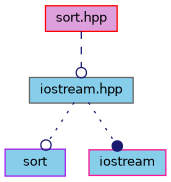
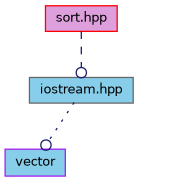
  digraph {
    fontname="DejaVu Sans"
    node [fillcolor=skyblue fontname="DejaVu Sans" fontsize=10 shape=record style=filled]
    edge [arrowhead=odot color=midnightblue fontname="DejaVu Sans" fontsize=10 labelfontname=Helvetica labelfontsize=10 style=dotted]
    n1 [color=red fillcolor=plum height=0.2 label="sort.hpp" width=0.4]
    n2 [color=gray40 height=0.2 label="iostream.hpp" width=0.4]
-   n3 [color=purple height=0.2 label=sort width=0.4]
-   n4 [color=deeppink height=0.2 label=iostream width=0.4]
+   n3 [color=purple height=0.2 label=vector width=0.4]
    n1 -> n2 [style=dashed]
    n2 -> n3
-   n2 -> n4 [arrowhead=dot]
  }
